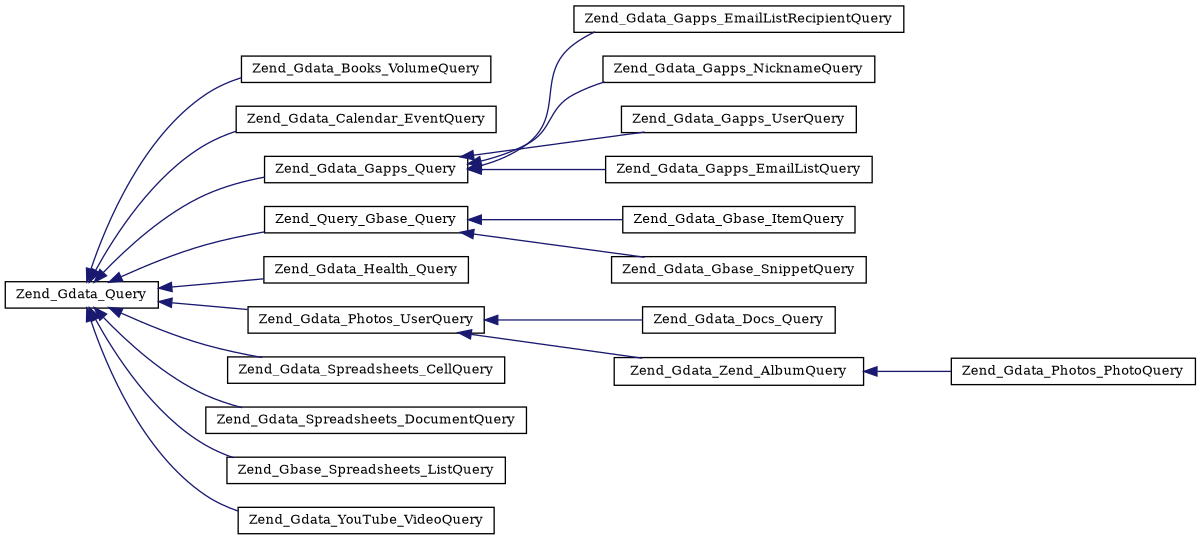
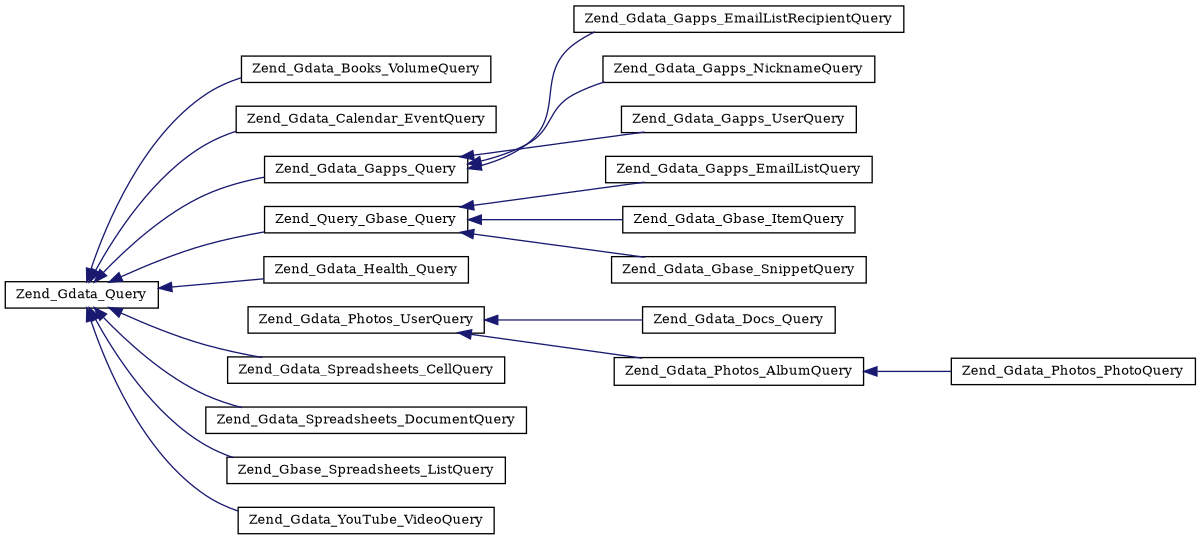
  digraph {
    fontname="DejaVu Serif"
    rankdir=LR
    node [color=black fillcolor=white fontname="DejaVu Serif" fontsize=10 shape=record style=filled]
    edge [color=midnightblue dir=back fontname="DejaVu Serif" fontsize=10 labelfontname=Helvetica labelfontsize=10 style=solid]
    n1 [height=0.2 label=Zend_Gdata_Query width=0.4]
    n2 [height=0.2 label=Zend_Gdata_Books_VolumeQuery width=0.4]
    n3 [height=0.2 label=Zend_Gdata_Calendar_EventQuery width=0.4]
    n4 [height=0.2 label=Zend_Gdata_Gapps_Query width=0.4]
    n5 [height=0.2 label=Zend_Query_Gbase_Query width=0.4]
    n6 [height=0.2 label=Zend_Gdata_Health_Query width=0.4]
    n7 [height=0.2 label=Zend_Gdata_Photos_UserQuery width=0.4]
    n8 [height=0.2 label=Zend_Gdata_Spreadsheets_CellQuery width=0.4]
    n9 [height=0.2 label=Zend_Gdata_Spreadsheets_DocumentQuery width=0.4]
    n10 [height=0.2 label=Zend_Gbase_Spreadsheets_ListQuery width=0.4]
    n11 [height=0.2 label=Zend_Gdata_YouTube_VideoQuery width=0.4]
    n12 [height=0.2 label=Zend_Gdata_Docs_Query width=0.4]
    n13 [height=0.2 label=Zend_Gdata_Gapps_EmailListQuery width=0.4]
    n14 [height=0.2 label=Zend_Gdata_Gapps_EmailListRecipientQuery width=0.4]
    n15 [height=0.2 label=Zend_Gdata_Gapps_NicknameQuery width=0.4]
    n16 [height=0.2 label=Zend_Gdata_Gapps_UserQuery width=0.4]
    n17 [height=0.2 label=Zend_Gdata_Gbase_ItemQuery width=0.4]
    n18 [height=0.2 label=Zend_Gdata_Gbase_SnippetQuery width=0.4]
-   n19 [height=0.2 label=Zend_Gdata_Zend_AlbumQuery width=0.4]
+   n19 [height=0.2 label=Zend_Gdata_Photos_AlbumQuery width=0.4]
    n20 [height=0.2 label=Zend_Gdata_Photos_PhotoQuery width=0.4]
    n1 -> n2
    n1 -> n3
    n1 -> n4
    n1 -> n5
    n1 -> n6
-   n1 -> n7
    n1 -> n8
    n1 -> n9
    n1 -> n10
    n1 -> n11
-   n4 -> n13
+   n5 -> n13
    n4 -> n14
    n4 -> n15
    n4 -> n16
    n5 -> n17
    n5 -> n18
    n7 -> n12
    n7 -> n19
    n19 -> n20
  }
